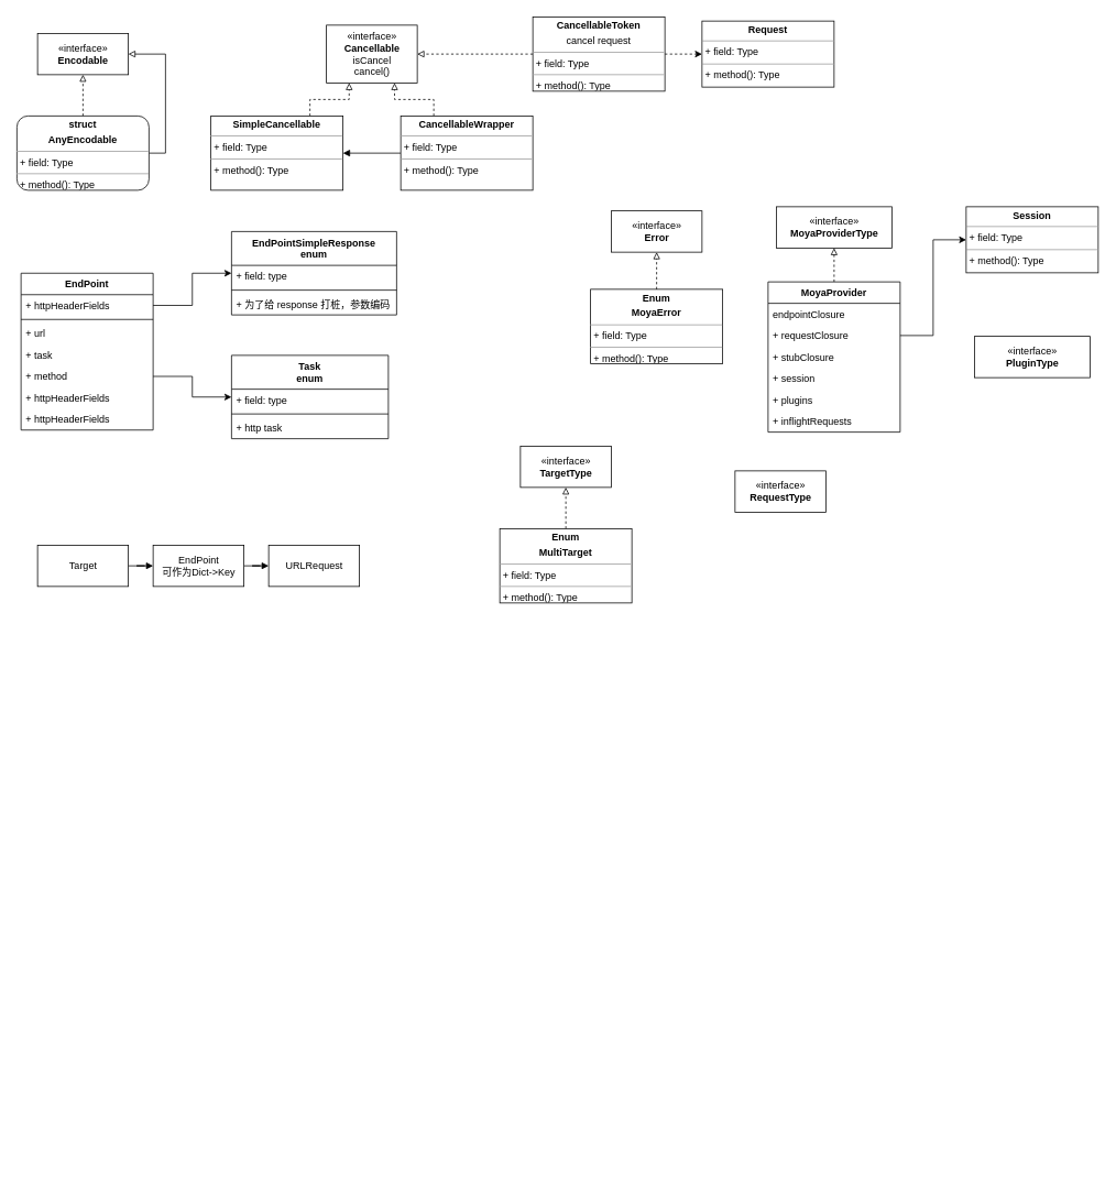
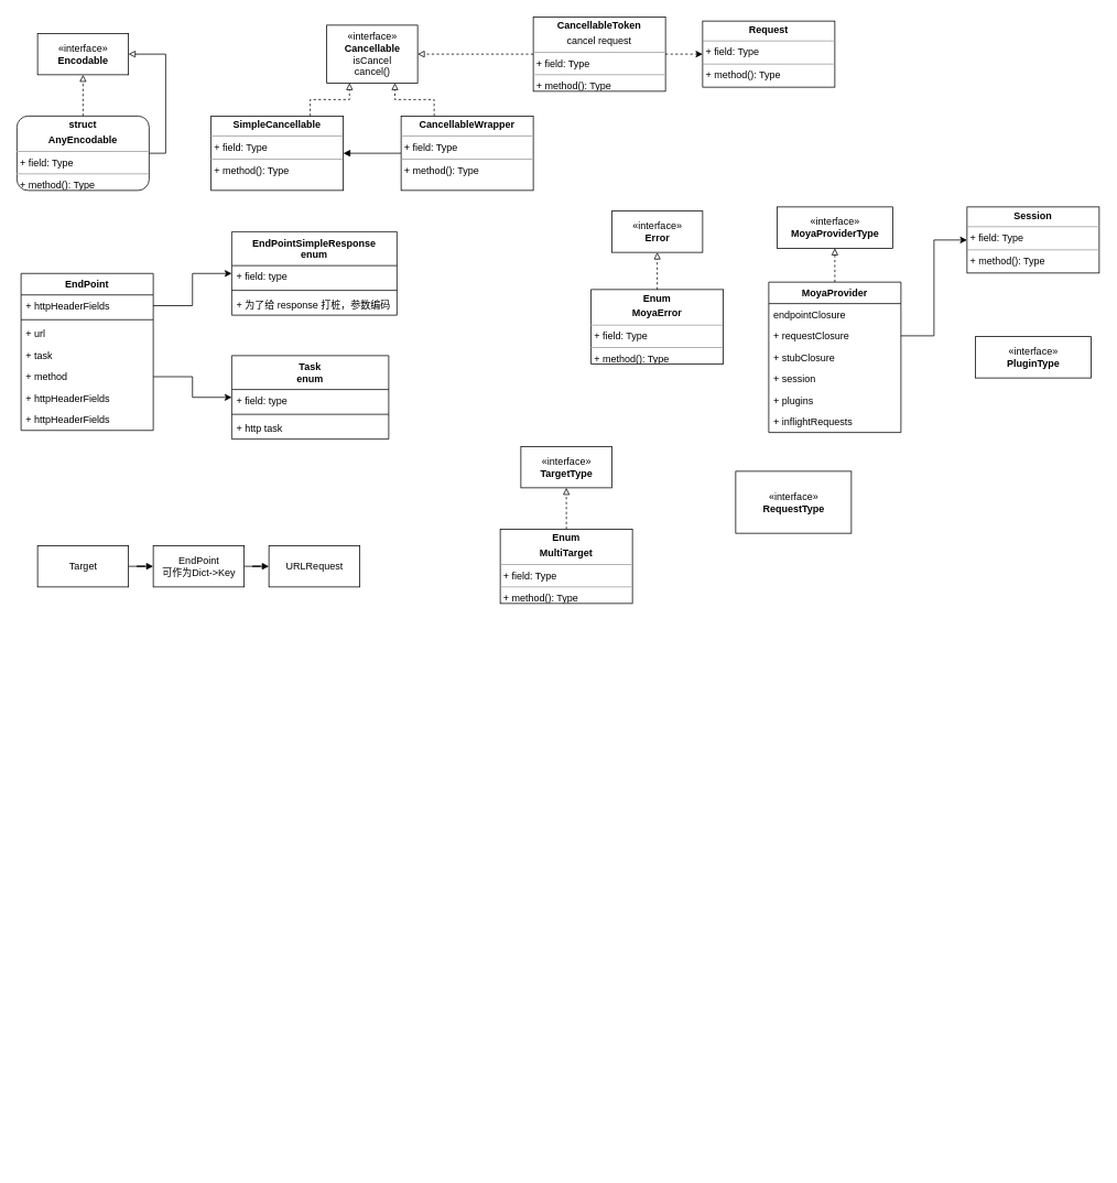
  <mxCell id="0" />
  <mxCell id="1" parent="0" />
  <mxCell id="2" value="«interface»&lt;br&gt;&lt;b&gt;Encodable&lt;/b&gt;" style="html=1;" parent="1" vertex="1"><mxGeometry x="45" y="40" width="110" height="50" as="geometry" /></mxCell>
  <mxCell id="3" style="edgeStyle=orthogonalEdgeStyle;rounded=0;orthogonalLoop=1;jettySize=auto;html=1;exitX=0.5;exitY=0;exitDx=0;exitDy=0;entryX=0.5;entryY=1;entryDx=0;entryDy=0;dashed=1;endArrow=block;endFill=0;" parent="1" source="5" target="2" edge="1"><mxGeometry relative="1" as="geometry" /></mxCell>
  <mxCell id="4" style="edgeStyle=orthogonalEdgeStyle;rounded=0;orthogonalLoop=1;jettySize=auto;html=1;exitX=1;exitY=0.5;exitDx=0;exitDy=0;entryX=1;entryY=0.5;entryDx=0;entryDy=0;endArrow=block;endFill=0;" parent="1" source="5" target="2" edge="1"><mxGeometry relative="1" as="geometry" /></mxCell>
  <mxCell id="5" value="&lt;p style=&quot;margin: 0px ; margin-top: 4px ; text-align: center&quot;&gt;&lt;b&gt;struct&lt;/b&gt;&lt;/p&gt;&lt;p style=&quot;margin: 0px ; margin-top: 4px ; text-align: center&quot;&gt;&lt;b&gt;AnyEncodable&lt;/b&gt;&lt;/p&gt;&lt;hr size=&quot;1&quot;&gt;&lt;p style=&quot;margin: 0px ; margin-left: 4px&quot;&gt;+ field: Type&lt;/p&gt;&lt;hr size=&quot;1&quot;&gt;&lt;p style=&quot;margin: 0px ; margin-left: 4px&quot;&gt;+ method(): Type&lt;/p&gt;" style="verticalAlign=top;align=left;overflow=fill;fontSize=12;fontFamily=Helvetica;html=1;rounded=1;" parent="1" vertex="1"><mxGeometry x="20" y="140" width="160" height="90" as="geometry" /></mxCell>
  <mxCell id="6" value="«interface»&lt;br&gt;&lt;b&gt;Cancellable&lt;/b&gt;&lt;br&gt;isCancel&lt;br&gt;cancel()" style="html=1;" parent="1" vertex="1"><mxGeometry x="395" y="30" width="110" height="70" as="geometry" /></mxCell>
  <mxCell id="7" value="" style="edgeStyle=orthogonalEdgeStyle;rounded=0;orthogonalLoop=1;jettySize=auto;html=1;endArrow=block;endFill=0;dashed=1;entryX=0.25;entryY=1;entryDx=0;entryDy=0;exitX=0.75;exitY=0;exitDx=0;exitDy=0;" parent="1" source="8" target="6" edge="1"><mxGeometry relative="1" as="geometry" /></mxCell>
  <mxCell id="8" value="&lt;p style=&quot;margin: 0px ; margin-top: 4px ; text-align: center&quot;&gt;&lt;b&gt;SimpleCancellable&lt;/b&gt;&lt;br&gt;&lt;/p&gt;&lt;hr size=&quot;1&quot;&gt;&lt;p style=&quot;margin: 0px ; margin-left: 4px&quot;&gt;+ field: Type&lt;/p&gt;&lt;hr size=&quot;1&quot;&gt;&lt;p style=&quot;margin: 0px ; margin-left: 4px&quot;&gt;+ method(): Type&lt;/p&gt;" style="verticalAlign=top;align=left;overflow=fill;fontSize=12;fontFamily=Helvetica;html=1;" parent="1" vertex="1"><mxGeometry x="255" y="140" width="160" height="90" as="geometry" /></mxCell>
  <mxCell id="9" style="edgeStyle=orthogonalEdgeStyle;rounded=0;orthogonalLoop=1;jettySize=auto;html=1;exitX=0.25;exitY=0;exitDx=0;exitDy=0;entryX=0.75;entryY=1;entryDx=0;entryDy=0;dashed=1;endArrow=block;endFill=0;" parent="1" source="11" target="6" edge="1"><mxGeometry relative="1" as="geometry" /></mxCell>
  <mxCell id="10" style="edgeStyle=orthogonalEdgeStyle;rounded=0;orthogonalLoop=1;jettySize=auto;html=1;exitX=0;exitY=0.5;exitDx=0;exitDy=0;entryX=1;entryY=0.5;entryDx=0;entryDy=0;endArrow=block;endFill=1;" parent="1" source="11" target="8" edge="1"><mxGeometry relative="1" as="geometry" /></mxCell>
  <mxCell id="11" value="&lt;p style=&quot;margin: 0px ; margin-top: 4px ; text-align: center&quot;&gt;&lt;b&gt;CancellableWrapper&lt;/b&gt;&lt;br&gt;&lt;/p&gt;&lt;hr size=&quot;1&quot;&gt;&lt;p style=&quot;margin: 0px ; margin-left: 4px&quot;&gt;+ field: Type&lt;/p&gt;&lt;hr size=&quot;1&quot;&gt;&lt;p style=&quot;margin: 0px ; margin-left: 4px&quot;&gt;+ method(): Type&lt;/p&gt;" style="verticalAlign=top;align=left;overflow=fill;fontSize=12;fontFamily=Helvetica;html=1;" parent="1" vertex="1"><mxGeometry x="485" y="140" width="160" height="90" as="geometry" /></mxCell>
  <mxCell id="12" value="EndPoint" style="swimlane;fontStyle=1;align=center;verticalAlign=top;childLayout=stackLayout;horizontal=1;startSize=26;horizontalStack=0;resizeParent=1;resizeParentMax=0;resizeLast=0;collapsible=1;marginBottom=0;" parent="1" vertex="1"><mxGeometry x="25" y="330.5" width="160" height="190" as="geometry" /></mxCell>
  <mxCell id="13" value="+ httpHeaderFields&#10;" style="text;strokeColor=none;fillColor=none;align=left;verticalAlign=top;spacingLeft=4;spacingRight=4;overflow=hidden;rotatable=0;points=[[0,0.5],[1,0.5]];portConstraint=eastwest;" parent="12" vertex="1"><mxGeometry y="26" width="160" height="26" as="geometry" /></mxCell>
  <mxCell id="14" value="" style="line;strokeWidth=1;fillColor=none;align=left;verticalAlign=middle;spacingTop=-1;spacingLeft=3;spacingRight=3;rotatable=0;labelPosition=right;points=[];portConstraint=eastwest;" parent="12" vertex="1"><mxGeometry y="52" width="160" height="8" as="geometry" /></mxCell>
  <mxCell id="15" value="+ url&#10;" style="text;strokeColor=none;fillColor=none;align=left;verticalAlign=top;spacingLeft=4;spacingRight=4;overflow=hidden;rotatable=0;points=[[0,0.5],[1,0.5]];portConstraint=eastwest;" vertex="1" parent="12"><mxGeometry y="60" width="160" height="26" as="geometry" /></mxCell>
  <mxCell id="16" value="+ task&#10;" style="text;strokeColor=none;fillColor=none;align=left;verticalAlign=top;spacingLeft=4;spacingRight=4;overflow=hidden;rotatable=0;points=[[0,0.5],[1,0.5]];portConstraint=eastwest;" parent="12" vertex="1"><mxGeometry y="86" width="160" height="26" as="geometry" /></mxCell>
  <mxCell id="17" value="+ method&#10;" style="text;strokeColor=none;fillColor=none;align=left;verticalAlign=top;spacingLeft=4;spacingRight=4;overflow=hidden;rotatable=0;points=[[0,0.5],[1,0.5]];portConstraint=eastwest;" parent="12" vertex="1"><mxGeometry y="112" width="160" height="26" as="geometry" /></mxCell>
  <mxCell id="18" value="+ httpHeaderFields&#10;" style="text;strokeColor=none;fillColor=none;align=left;verticalAlign=top;spacingLeft=4;spacingRight=4;overflow=hidden;rotatable=0;points=[[0,0.5],[1,0.5]];portConstraint=eastwest;" parent="12" vertex="1"><mxGeometry y="138" width="160" height="26" as="geometry" /></mxCell>
  <mxCell id="19" value="+ httpHeaderFields&#10;" style="text;strokeColor=none;fillColor=none;align=left;verticalAlign=top;spacingLeft=4;spacingRight=4;overflow=hidden;rotatable=0;points=[[0,0.5],[1,0.5]];portConstraint=eastwest;" parent="12" vertex="1"><mxGeometry y="164" width="160" height="26" as="geometry" /></mxCell>
  <mxCell id="20" value="EndPointSimpleResponse&#10;enum" style="swimlane;fontStyle=1;align=center;verticalAlign=top;childLayout=stackLayout;horizontal=1;startSize=41;horizontalStack=0;resizeParent=1;resizeParentMax=0;resizeLast=0;collapsible=1;marginBottom=0;" parent="1" vertex="1"><mxGeometry x="280" y="280" width="200" height="101" as="geometry" /></mxCell>
  <mxCell id="21" value="+ field: type" style="text;strokeColor=none;fillColor=none;align=left;verticalAlign=top;spacingLeft=4;spacingRight=4;overflow=hidden;rotatable=0;points=[[0,0.5],[1,0.5]];portConstraint=eastwest;" parent="20" vertex="1"><mxGeometry y="41" width="200" height="26" as="geometry" /></mxCell>
  <mxCell id="22" value="" style="line;strokeWidth=1;fillColor=none;align=left;verticalAlign=middle;spacingTop=-1;spacingLeft=3;spacingRight=3;rotatable=0;labelPosition=right;points=[];portConstraint=eastwest;" parent="20" vertex="1"><mxGeometry y="67" width="200" height="8" as="geometry" /></mxCell>
  <mxCell id="23" value="+ 为了给 response 打桩，参数编码" style="text;strokeColor=none;fillColor=none;align=left;verticalAlign=top;spacingLeft=4;spacingRight=4;overflow=hidden;rotatable=0;points=[[0,0.5],[1,0.5]];portConstraint=eastwest;" parent="20" vertex="1"><mxGeometry y="75" width="200" height="26" as="geometry" /></mxCell>
  <mxCell id="24" value="" style="edgeStyle=orthogonalEdgeStyle;rounded=0;orthogonalLoop=1;jettySize=auto;html=1;endArrow=block;endFill=1;" parent="1" source="25" target="27" edge="1"><mxGeometry relative="1" as="geometry" /></mxCell>
  <mxCell id="25" value="Target" style="html=1;" parent="1" vertex="1"><mxGeometry x="45" y="660" width="110" height="50" as="geometry" /></mxCell>
  <mxCell id="26" value="" style="edgeStyle=orthogonalEdgeStyle;rounded=0;orthogonalLoop=1;jettySize=auto;html=1;endArrow=block;endFill=1;" parent="1" source="27" target="28" edge="1"><mxGeometry relative="1" as="geometry" /></mxCell>
  <mxCell id="27" value="EndPoint&lt;br&gt;可作为Dict-&amp;gt;Key" style="html=1;" parent="1" vertex="1"><mxGeometry x="185" y="660" width="110" height="50" as="geometry" /></mxCell>
  <mxCell id="28" value="URLRequest" style="html=1;" parent="1" vertex="1"><mxGeometry x="325" y="660" width="110" height="50" as="geometry" /></mxCell>
  <mxCell id="29" value="" style="edgeStyle=orthogonalEdgeStyle;rounded=0;orthogonalLoop=1;jettySize=auto;html=1;endArrow=block;endFill=0;entryX=1;entryY=0.5;entryDx=0;entryDy=0;dashed=1;" parent="1" source="31" target="6" edge="1"><mxGeometry relative="1" as="geometry"><mxPoint x="575" y="65" as="targetPoint" /></mxGeometry></mxCell>
  <mxCell id="30" style="edgeStyle=orthogonalEdgeStyle;rounded=0;orthogonalLoop=1;jettySize=auto;html=1;exitX=1;exitY=0.5;exitDx=0;exitDy=0;entryX=0;entryY=0.5;entryDx=0;entryDy=0;dashed=1;endArrow=classic;endFill=1;" parent="1" source="31" target="32" edge="1"><mxGeometry relative="1" as="geometry" /></mxCell>
  <mxCell id="31" value="&lt;p style=&quot;margin: 0px ; margin-top: 4px ; text-align: center&quot;&gt;&lt;b&gt;CancellableToken&lt;/b&gt;&lt;br&gt;&lt;/p&gt;&lt;p style=&quot;margin: 0px ; margin-top: 4px ; text-align: center&quot;&gt;cancel request&lt;/p&gt;&lt;hr size=&quot;1&quot;&gt;&lt;p style=&quot;margin: 0px ; margin-left: 4px&quot;&gt;+ field: Type&lt;/p&gt;&lt;hr size=&quot;1&quot;&gt;&lt;p style=&quot;margin: 0px ; margin-left: 4px&quot;&gt;+ method(): Type&lt;/p&gt;" style="verticalAlign=top;align=left;overflow=fill;fontSize=12;fontFamily=Helvetica;html=1;" parent="1" vertex="1"><mxGeometry x="645" y="20" width="160" height="90" as="geometry" /></mxCell>
  <mxCell id="32" value="&lt;p style=&quot;margin: 0px ; margin-top: 4px ; text-align: center&quot;&gt;&lt;b&gt;Request&lt;/b&gt;&lt;br&gt;&lt;/p&gt;&lt;hr size=&quot;1&quot;&gt;&lt;p style=&quot;margin: 0px ; margin-left: 4px&quot;&gt;+ field: Type&lt;/p&gt;&lt;hr size=&quot;1&quot;&gt;&lt;p style=&quot;margin: 0px ; margin-left: 4px&quot;&gt;+ method(): Type&lt;/p&gt;" style="verticalAlign=top;align=left;overflow=fill;fontSize=12;fontFamily=Helvetica;html=1;" parent="1" vertex="1"><mxGeometry x="850" y="25" width="160" height="80" as="geometry" /></mxCell>
  <mxCell id="33" value="Task&#10;enum" style="swimlane;fontStyle=1;align=center;verticalAlign=top;childLayout=stackLayout;horizontal=1;startSize=41;horizontalStack=0;resizeParent=1;resizeParentMax=0;resizeLast=0;collapsible=1;marginBottom=0;" parent="1" vertex="1"><mxGeometry x="280" y="430" width="190" height="101" as="geometry" /></mxCell>
  <mxCell id="34" value="+ field: type" style="text;strokeColor=none;fillColor=none;align=left;verticalAlign=top;spacingLeft=4;spacingRight=4;overflow=hidden;rotatable=0;points=[[0,0.5],[1,0.5]];portConstraint=eastwest;" parent="33" vertex="1"><mxGeometry y="41" width="190" height="26" as="geometry" /></mxCell>
  <mxCell id="35" value="" style="line;strokeWidth=1;fillColor=none;align=left;verticalAlign=middle;spacingTop=-1;spacingLeft=3;spacingRight=3;rotatable=0;labelPosition=right;points=[];portConstraint=eastwest;" parent="33" vertex="1"><mxGeometry y="67" width="190" height="8" as="geometry" /></mxCell>
  <mxCell id="36" value="+ http task" style="text;strokeColor=none;fillColor=none;align=left;verticalAlign=top;spacingLeft=4;spacingRight=4;overflow=hidden;rotatable=0;points=[[0,0.5],[1,0.5]];portConstraint=eastwest;" parent="33" vertex="1"><mxGeometry y="75" width="190" height="26" as="geometry" /></mxCell>
  <mxCell id="37" style="edgeStyle=orthogonalEdgeStyle;rounded=0;orthogonalLoop=1;jettySize=auto;html=1;exitX=1;exitY=0.5;exitDx=0;exitDy=0;" parent="1" source="13" target="20" edge="1"><mxGeometry relative="1" as="geometry" /></mxCell>
  <mxCell id="38" style="edgeStyle=orthogonalEdgeStyle;rounded=0;orthogonalLoop=1;jettySize=auto;html=1;exitX=1;exitY=0.5;exitDx=0;exitDy=0;" parent="1" source="17" target="33" edge="1"><mxGeometry relative="1" as="geometry" /></mxCell>
  <mxCell id="39" value="«interface»&lt;br&gt;&lt;b&gt;Error&lt;/b&gt;" style="html=1;" parent="1" vertex="1"><mxGeometry x="740" y="255" width="110" height="50" as="geometry" /></mxCell>
  <mxCell id="40" value="&lt;p style=&quot;margin: 0px ; margin-top: 4px ; text-align: center&quot;&gt;&lt;b&gt;Enum&lt;/b&gt;&lt;/p&gt;&lt;p style=&quot;margin: 0px ; margin-top: 4px ; text-align: center&quot;&gt;&lt;b&gt;MoyaError&lt;/b&gt;&lt;/p&gt;&lt;hr size=&quot;1&quot;&gt;&lt;p style=&quot;margin: 0px ; margin-left: 4px&quot;&gt;+ field: Type&lt;/p&gt;&lt;hr size=&quot;1&quot;&gt;&lt;p style=&quot;margin: 0px ; margin-left: 4px&quot;&gt;+ method(): Type&lt;/p&gt;" style="verticalAlign=top;align=left;overflow=fill;fontSize=12;fontFamily=Helvetica;html=1;" parent="1" vertex="1"><mxGeometry x="715" y="350" width="160" height="90" as="geometry" /></mxCell>
  <mxCell id="41" style="edgeStyle=orthogonalEdgeStyle;rounded=0;orthogonalLoop=1;jettySize=auto;html=1;dashed=1;endArrow=block;endFill=0;" parent="1" source="40" target="39" edge="1"><mxGeometry relative="1" as="geometry"><mxPoint x="110" y="150" as="sourcePoint" /><mxPoint x="110" y="100" as="targetPoint" /></mxGeometry></mxCell>
  <mxCell id="42" value="«interface»&lt;br&gt;&lt;b&gt;MoyaProviderType&lt;/b&gt;" style="html=1;" parent="1" vertex="1"><mxGeometry x="940" y="250" width="140" height="50" as="geometry" /></mxCell>
  <mxCell id="43" style="edgeStyle=orthogonalEdgeStyle;rounded=0;orthogonalLoop=1;jettySize=auto;html=1;dashed=1;endArrow=block;endFill=0;" parent="1" source="45" target="42" edge="1"><mxGeometry relative="1" as="geometry"><mxPoint x="1010" y="350" as="sourcePoint" /><mxPoint x="1010" y="291.5" as="targetPoint" /></mxGeometry></mxCell>
  <mxCell id="44" value="«interface»&lt;br&gt;&lt;b&gt;TargetType&lt;/b&gt;" style="html=1;" parent="1" vertex="1"><mxGeometry x="630" y="540" width="110" height="50" as="geometry" /></mxCell>
  <mxCell id="45" value="MoyaProvider" style="swimlane;fontStyle=1;align=center;verticalAlign=top;childLayout=stackLayout;horizontal=1;startSize=26;horizontalStack=0;resizeParent=1;resizeParentMax=0;resizeLast=0;collapsible=1;marginBottom=0;" vertex="1" parent="1"><mxGeometry x="930" y="341" width="160" height="182" as="geometry" /></mxCell>
  <mxCell id="46" value="endpointClosure" style="text;strokeColor=none;fillColor=none;align=left;verticalAlign=top;spacingLeft=4;spacingRight=4;overflow=hidden;rotatable=0;points=[[0,0.5],[1,0.5]];portConstraint=eastwest;" vertex="1" parent="45"><mxGeometry y="26" width="160" height="26" as="geometry" /></mxCell>
  <mxCell id="47" value="+ requestClosure" style="text;strokeColor=none;fillColor=none;align=left;verticalAlign=top;spacingLeft=4;spacingRight=4;overflow=hidden;rotatable=0;points=[[0,0.5],[1,0.5]];portConstraint=eastwest;" vertex="1" parent="45"><mxGeometry y="52" width="160" height="26" as="geometry" /></mxCell>
  <mxCell id="48" value="+ stubClosure&#10;" style="text;strokeColor=none;fillColor=none;align=left;verticalAlign=top;spacingLeft=4;spacingRight=4;overflow=hidden;rotatable=0;points=[[0,0.5],[1,0.5]];portConstraint=eastwest;" vertex="1" parent="45"><mxGeometry y="78" width="160" height="26" as="geometry" /></mxCell>
  <mxCell id="49" value="+ session&#10;" style="text;strokeColor=none;fillColor=none;align=left;verticalAlign=top;spacingLeft=4;spacingRight=4;overflow=hidden;rotatable=0;points=[[0,0.5],[1,0.5]];portConstraint=eastwest;" vertex="1" parent="45"><mxGeometry y="104" width="160" height="26" as="geometry" /></mxCell>
  <mxCell id="50" value="+ plugins&#10;" style="text;strokeColor=none;fillColor=none;align=left;verticalAlign=top;spacingLeft=4;spacingRight=4;overflow=hidden;rotatable=0;points=[[0,0.5],[1,0.5]];portConstraint=eastwest;" vertex="1" parent="45"><mxGeometry y="130" width="160" height="26" as="geometry" /></mxCell>
  <mxCell id="51" value="+ inflightRequests&#10;" style="text;strokeColor=none;fillColor=none;align=left;verticalAlign=top;spacingLeft=4;spacingRight=4;overflow=hidden;rotatable=0;points=[[0,0.5],[1,0.5]];portConstraint=eastwest;" vertex="1" parent="45"><mxGeometry y="156" width="160" height="26" as="geometry" /></mxCell>
  <mxCell id="52" value="&lt;p style=&quot;margin: 0px ; margin-top: 4px ; text-align: center&quot;&gt;&lt;b&gt;Session&lt;/b&gt;&lt;br&gt;&lt;/p&gt;&lt;hr size=&quot;1&quot;&gt;&lt;p style=&quot;margin: 0px ; margin-left: 4px&quot;&gt;+ field: Type&lt;/p&gt;&lt;hr size=&quot;1&quot;&gt;&lt;p style=&quot;margin: 0px ; margin-left: 4px&quot;&gt;+ method(): Type&lt;/p&gt;" style="verticalAlign=top;align=left;overflow=fill;fontSize=12;fontFamily=Helvetica;html=1;" vertex="1" parent="1"><mxGeometry x="1170" y="250" width="160" height="80" as="geometry" /></mxCell>
  <mxCell id="53" value="«interface»&lt;br&gt;&lt;b&gt;PluginType&lt;/b&gt;" style="html=1;" vertex="1" parent="1"><mxGeometry x="1180" y="407" width="140" height="50" as="geometry" /></mxCell>
  <mxCell id="54" style="edgeStyle=orthogonalEdgeStyle;rounded=0;orthogonalLoop=1;jettySize=auto;html=1;exitX=1;exitY=0.5;exitDx=0;exitDy=0;entryX=0;entryY=0.5;entryDx=0;entryDy=0;" edge="1" parent="1" source="47" target="52"><mxGeometry relative="1" as="geometry" /></mxCell>
  <mxCell id="55" value="" style="edgeStyle=orthogonalEdgeStyle;rounded=0;orthogonalLoop=1;jettySize=auto;html=1;endArrow=block;endFill=0;dashed=1;" edge="1" parent="1" source="56" target="44"><mxGeometry relative="1" as="geometry" /></mxCell>
  <mxCell id="56" value="&lt;p style=&quot;margin: 0px ; margin-top: 4px ; text-align: center&quot;&gt;&lt;b&gt;Enum&lt;/b&gt;&lt;/p&gt;&lt;p style=&quot;margin: 0px ; margin-top: 4px ; text-align: center&quot;&gt;&lt;b&gt;MultiTarget&lt;/b&gt;&lt;br&gt;&lt;/p&gt;&lt;hr size=&quot;1&quot;&gt;&lt;p style=&quot;margin: 0px ; margin-left: 4px&quot;&gt;+ field: Type&lt;/p&gt;&lt;hr size=&quot;1&quot;&gt;&lt;p style=&quot;margin: 0px ; margin-left: 4px&quot;&gt;+ method(): Type&lt;/p&gt;" style="verticalAlign=top;align=left;overflow=fill;fontSize=12;fontFamily=Helvetica;html=1;" vertex="1" parent="1"><mxGeometry x="605" y="640" width="160" height="90" as="geometry" /></mxCell>
- <mxCell id="57" value="«interface»&lt;br&gt;&lt;b&gt;RequestType&lt;/b&gt;" style="html=1;" vertex="1" parent="1"><mxGeometry x="890" y="570" width="110" height="50" as="geometry" /></mxCell>
+ <mxCell id="57" value="«interface»&lt;br&gt;&lt;b&gt;RequestType&lt;/b&gt;" style="html=1;" vertex="1" parent="1"><mxGeometry x="890" y="570" width="140" height="75" as="geometry" /></mxCell>
  <mxCell id="58" value="" style="shape=image;verticalLabelPosition=bottom;labelBackgroundColor=#ffffff;verticalAlign=top;aspect=fixed;imageAspect=0;image=https://user-gold-cdn.xitu.io/2018/6/26/1643a349574d19ed?imageView2/0/w/1280/h/960/format/webp/ignore-error/1;" vertex="1" parent="1"><mxGeometry x="40.48" y="790" width="959.52" height="620" as="geometry" /></mxCell>
